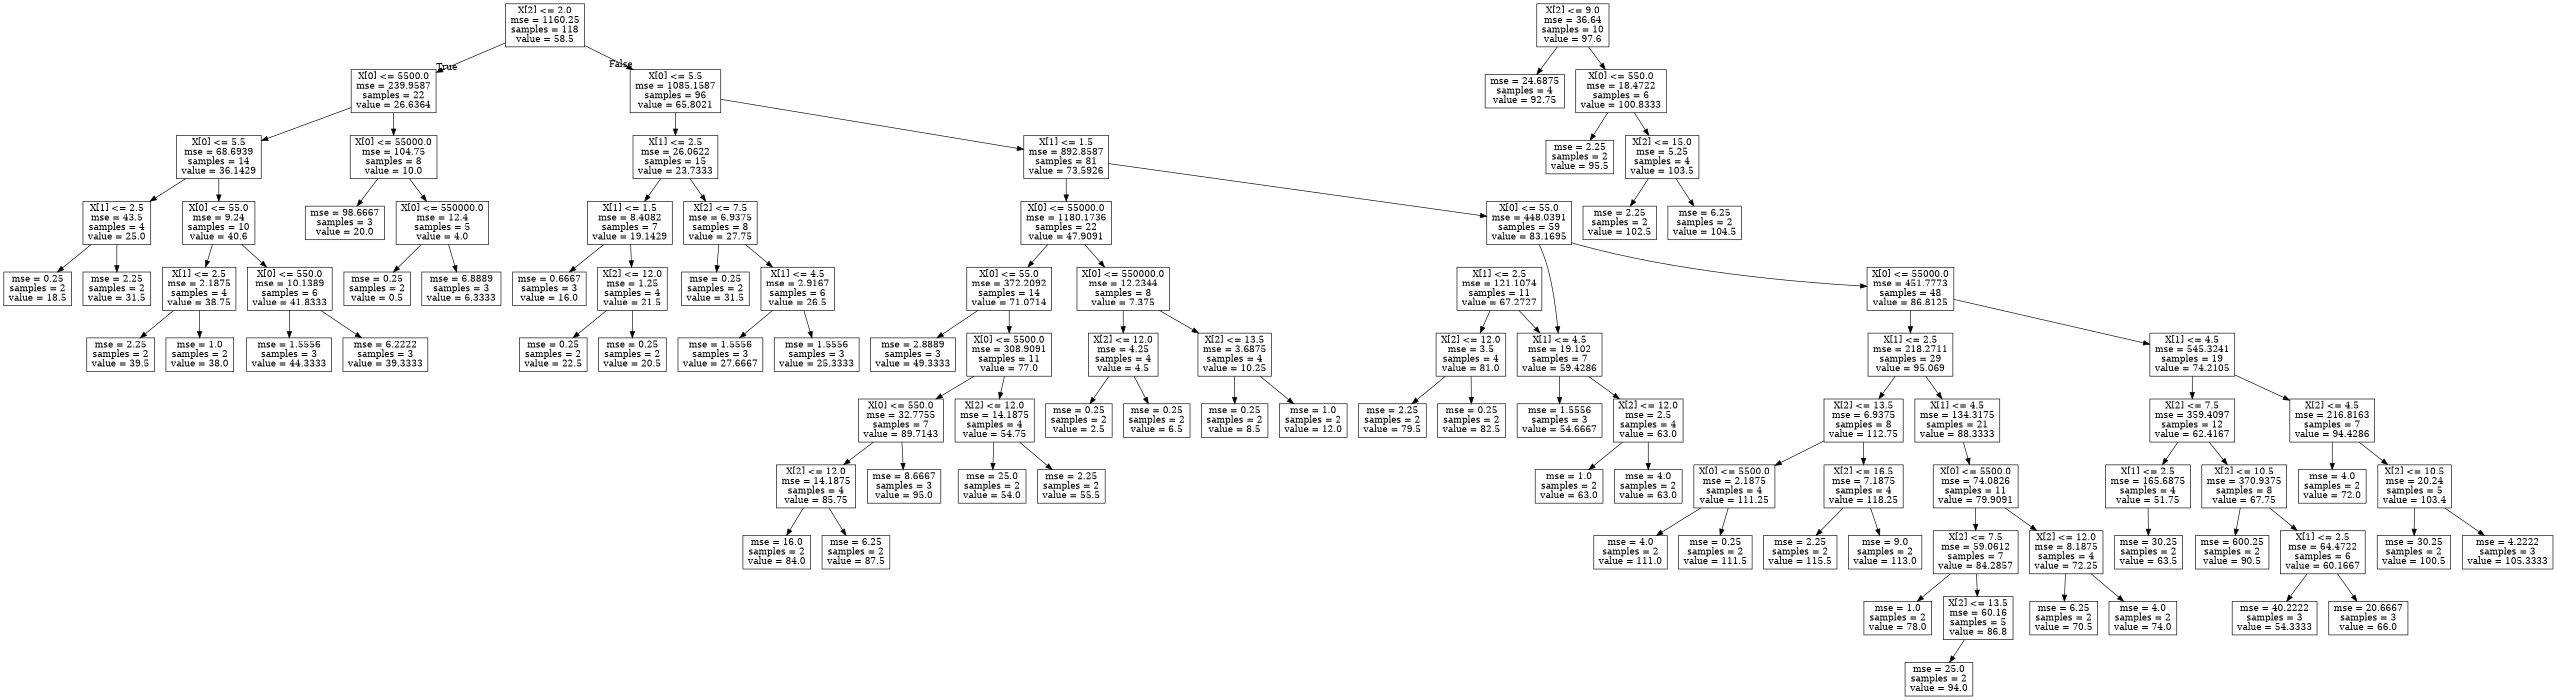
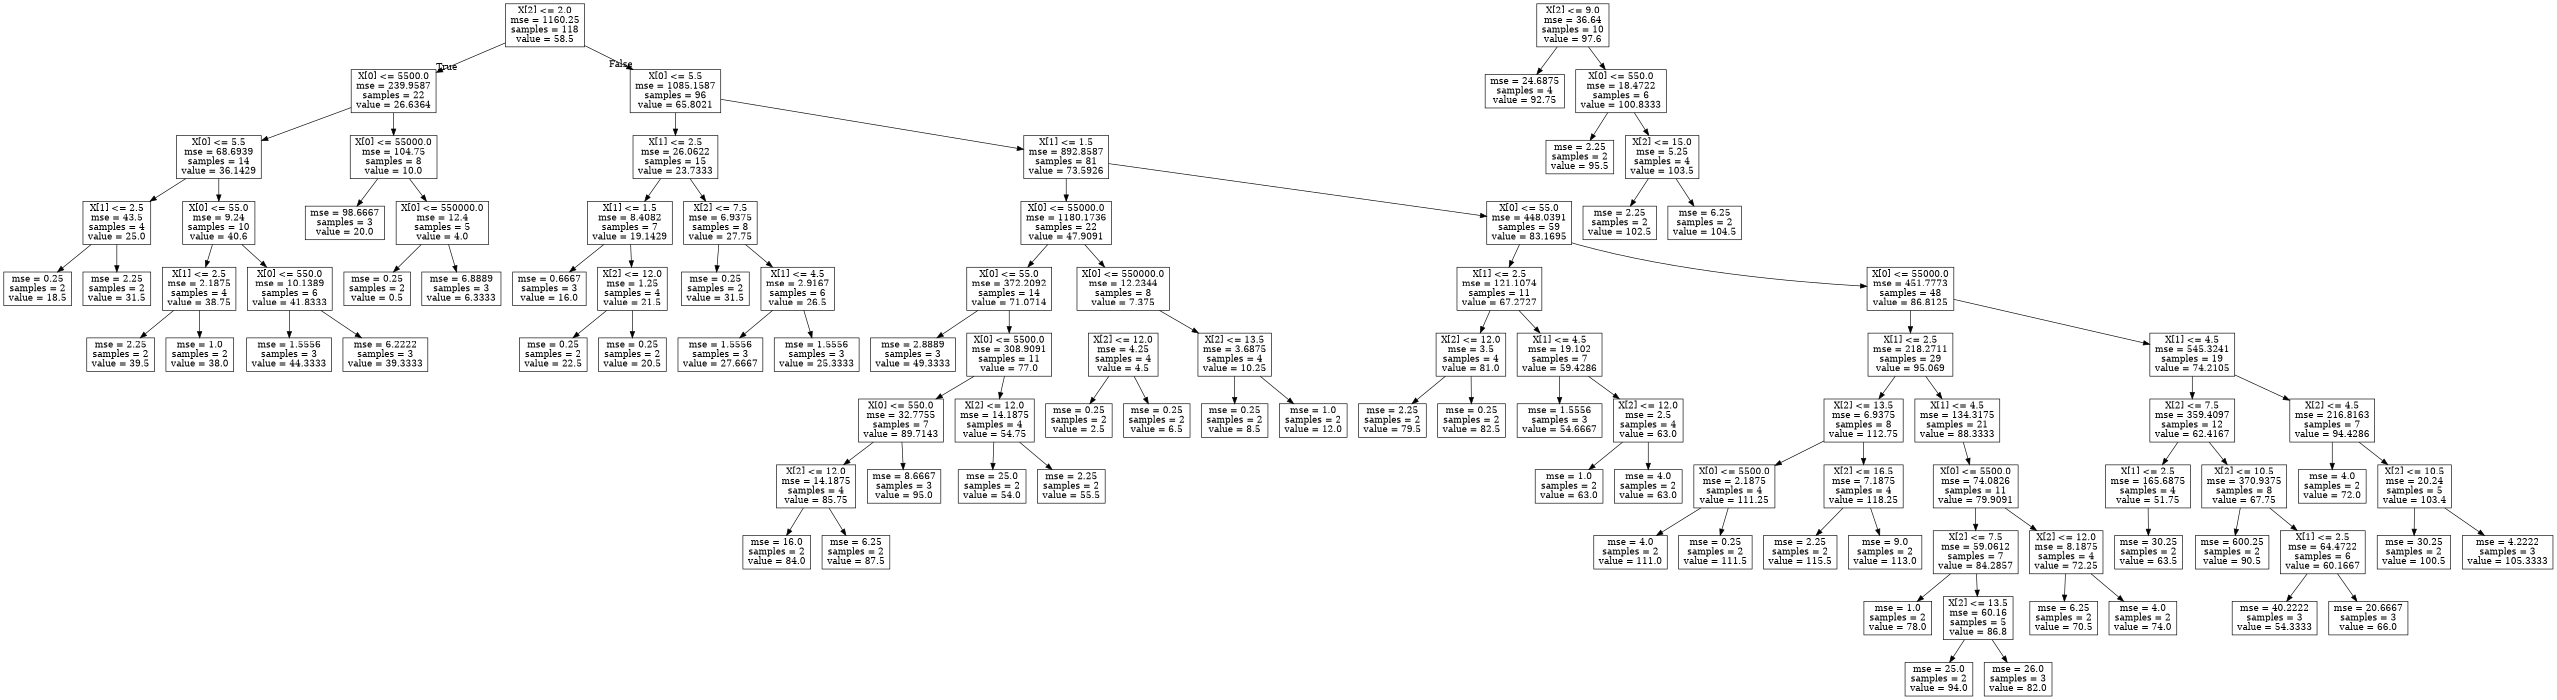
  digraph {
    node [shape=box]
    n1 [label="X[2] <= 2.0\nmse = 1160.25\nsamples = 118\nvalue = 58.5"]
    n2 [label="X[0] <= 5500.0\nmse = 239.9587\nsamples = 22\nvalue = 26.6364"]
    n3 [label="X[0] <= 5.5\nmse = 1085.1587\nsamples = 96\nvalue = 65.8021"]
    n4 [label="X[0] <= 5.5\nmse = 68.6939\nsamples = 14\nvalue = 36.1429"]
    n5 [label="X[0] <= 55000.0\nmse = 104.75\nsamples = 8\nvalue = 10.0"]
    n6 [label="X[1] <= 2.5\nmse = 26.0622\nsamples = 15\nvalue = 23.7333"]
    n7 [label="X[1] <= 1.5\nmse = 892.8587\nsamples = 81\nvalue = 73.5926"]
    n8 [label="X[1] <= 2.5\nmse = 43.5\nsamples = 4\nvalue = 25.0"]
    n9 [label="X[0] <= 55.0\nmse = 9.24\nsamples = 10\nvalue = 40.6"]
    n10 [label="mse = 98.6667\nsamples = 3\nvalue = 20.0"]
    n11 [label="X[0] <= 550000.0\nmse = 12.4\nsamples = 5\nvalue = 4.0"]
    n12 [label="mse = 0.25\nsamples = 2\nvalue = 18.5"]
    n13 [label="mse = 2.25\nsamples = 2\nvalue = 31.5"]
    n14 [label="X[1] <= 2.5\nmse = 2.1875\nsamples = 4\nvalue = 38.75"]
    n15 [label="X[0] <= 550.0\nmse = 10.1389\nsamples = 6\nvalue = 41.8333"]
    n16 [label="mse = 2.25\nsamples = 2\nvalue = 39.5"]
    n17 [label="mse = 1.0\nsamples = 2\nvalue = 38.0"]
    n18 [label="mse = 1.5556\nsamples = 3\nvalue = 44.3333"]
    n19 [label="mse = 6.2222\nsamples = 3\nvalue = 39.3333"]
    n20 [label="mse = 0.25\nsamples = 2\nvalue = 0.5"]
    n21 [label="mse = 6.8889\nsamples = 3\nvalue = 6.3333"]
    n22 [label="X[1] <= 1.5\nmse = 8.4082\nsamples = 7\nvalue = 19.1429"]
    n23 [label="X[2] <= 7.5\nmse = 6.9375\nsamples = 8\nvalue = 27.75"]
    n24 [label="X[0] <= 55000.0\nmse = 1180.1736\nsamples = 22\nvalue = 47.9091"]
    n25 [label="X[0] <= 55.0\nmse = 448.0391\nsamples = 59\nvalue = 83.1695"]
    n26 [label="mse = 0.6667\nsamples = 3\nvalue = 16.0"]
    n27 [label="X[2] <= 12.0\nmse = 1.25\nsamples = 4\nvalue = 21.5"]
    n28 [label="mse = 0.25\nsamples = 2\nvalue = 31.5"]
    n29 [label="X[1] <= 4.5\nmse = 2.9167\nsamples = 6\nvalue = 26.5"]
    n30 [label="mse = 0.25\nsamples = 2\nvalue = 22.5"]
    n31 [label="mse = 0.25\nsamples = 2\nvalue = 20.5"]
    n32 [label="mse = 1.5556\nsamples = 3\nvalue = 27.6667"]
    n33 [label="mse = 1.5556\nsamples = 3\nvalue = 25.3333"]
    n34 [label="X[0] <= 55.0\nmse = 372.2092\nsamples = 14\nvalue = 71.0714"]
    n35 [label="X[0] <= 550000.0\nmse = 12.2344\nsamples = 8\nvalue = 7.375"]
    n36 [label="X[1] <= 2.5\nmse = 121.1074\nsamples = 11\nvalue = 67.2727"]
    n37 [label="X[0] <= 55000.0\nmse = 451.7773\nsamples = 48\nvalue = 86.8125"]
    n38 [label="mse = 2.8889\nsamples = 3\nvalue = 49.3333"]
    n39 [label="X[0] <= 5500.0\nmse = 308.9091\nsamples = 11\nvalue = 77.0"]
    n40 [label="X[2] <= 12.0\nmse = 4.25\nsamples = 4\nvalue = 4.5"]
    n41 [label="X[2] <= 13.5\nmse = 3.6875\nsamples = 4\nvalue = 10.25"]
    n42 [label="X[0] <= 550.0\nmse = 32.7755\nsamples = 7\nvalue = 89.7143"]
    n43 [label="X[2] <= 12.0\nmse = 14.1875\nsamples = 4\nvalue = 54.75"]
    n44 [label="X[2] <= 12.0\nmse = 14.1875\nsamples = 4\nvalue = 85.75"]
    n45 [label="mse = 8.6667\nsamples = 3\nvalue = 95.0"]
    n46 [label="mse = 25.0\nsamples = 2\nvalue = 54.0"]
    n47 [label="mse = 2.25\nsamples = 2\nvalue = 55.5"]
    n48 [label="mse = 16.0\nsamples = 2\nvalue = 84.0"]
    n49 [label="mse = 6.25\nsamples = 2\nvalue = 87.5"]
    n50 [label="mse = 0.25\nsamples = 2\nvalue = 2.5"]
    n51 [label="mse = 0.25\nsamples = 2\nvalue = 6.5"]
    n52 [label="mse = 0.25\nsamples = 2\nvalue = 8.5"]
    n53 [label="mse = 1.0\nsamples = 2\nvalue = 12.0"]
    n54 [label="X[2] <= 12.0\nmse = 3.5\nsamples = 4\nvalue = 81.0"]
    n55 [label="X[1] <= 4.5\nmse = 19.102\nsamples = 7\nvalue = 59.4286"]
    n56 [label="X[1] <= 2.5\nmse = 218.2711\nsamples = 29\nvalue = 95.069"]
    n57 [label="X[1] <= 4.5\nmse = 545.3241\nsamples = 19\nvalue = 74.2105"]
    n58 [label="mse = 2.25\nsamples = 2\nvalue = 79.5"]
    n59 [label="mse = 0.25\nsamples = 2\nvalue = 82.5"]
    n60 [label="mse = 1.5556\nsamples = 3\nvalue = 54.6667"]
    n61 [label="X[2] <= 12.0\nmse = 2.5\nsamples = 4\nvalue = 63.0"]
    n62 [label="mse = 1.0\nsamples = 2\nvalue = 63.0"]
    n63 [label="mse = 4.0\nsamples = 2\nvalue = 63.0"]
    n64 [label="X[2] <= 13.5\nmse = 6.9375\nsamples = 8\nvalue = 112.75"]
    n65 [label="X[1] <= 4.5\nmse = 134.3175\nsamples = 21\nvalue = 88.3333"]
    n66 [label="X[2] <= 7.5\nmse = 359.4097\nsamples = 12\nvalue = 62.4167"]
    n67 [label="X[2] <= 4.5\nmse = 216.8163\nsamples = 7\nvalue = 94.4286"]
    n68 [label="X[0] <= 5500.0\nmse = 2.1875\nsamples = 4\nvalue = 111.25"]
    n69 [label="X[2] <= 16.5\nmse = 7.1875\nsamples = 4\nvalue = 118.25"]
    n70 [label="X[0] <= 5500.0\nmse = 74.0826\nsamples = 11\nvalue = 79.9091"]
    n71 [label="mse = 4.0\nsamples = 2\nvalue = 111.0"]
    n72 [label="mse = 0.25\nsamples = 2\nvalue = 111.5"]
    n73 [label="mse = 2.25\nsamples = 2\nvalue = 115.5"]
    n74 [label="mse = 9.0\nsamples = 2\nvalue = 113.0"]
    n75 [label="X[2] <= 7.5\nmse = 59.0612\nsamples = 7\nvalue = 84.2857"]
    n76 [label="X[2] <= 12.0\nmse = 8.1875\nsamples = 4\nvalue = 72.25"]
    n77 [label="X[2] <= 9.0\nmse = 36.64\nsamples = 10\nvalue = 97.6"]
    n78 [label="mse = 24.6875\nsamples = 4\nvalue = 92.75"]
    n79 [label="X[0] <= 550.0\nmse = 18.4722\nsamples = 6\nvalue = 100.8333"]
    n80 [label="mse = 1.0\nsamples = 2\nvalue = 78.0"]
    n81 [label="X[2] <= 13.5\nmse = 60.16\nsamples = 5\nvalue = 86.8"]
    n82 [label="mse = 6.25\nsamples = 2\nvalue = 70.5"]
    n83 [label="mse = 4.0\nsamples = 2\nvalue = 74.0"]
    n84 [label="mse = 25.0\nsamples = 2\nvalue = 94.0"]
+   n85 [label="mse = 26.0\nsamples = 3\nvalue = 82.0"]
    n86 [label="mse = 2.25\nsamples = 2\nvalue = 95.5"]
    n87 [label="X[2] <= 15.0\nmse = 5.25\nsamples = 4\nvalue = 103.5"]
    n88 [label="mse = 2.25\nsamples = 2\nvalue = 102.5"]
    n89 [label="mse = 6.25\nsamples = 2\nvalue = 104.5"]
    n90 [label="X[1] <= 2.5\nmse = 165.6875\nsamples = 4\nvalue = 51.75"]
    n91 [label="X[2] <= 10.5\nmse = 370.9375\nsamples = 8\nvalue = 67.75"]
    n92 [label="mse = 4.0\nsamples = 2\nvalue = 72.0"]
    n93 [label="X[2] <= 10.5\nmse = 20.24\nsamples = 5\nvalue = 103.4"]
    n94 [label="mse = 30.25\nsamples = 2\nvalue = 63.5"]
    n95 [label="mse = 600.25\nsamples = 2\nvalue = 90.5"]
    n96 [label="X[1] <= 2.5\nmse = 64.4722\nsamples = 6\nvalue = 60.1667"]
    n97 [label="mse = 40.2222\nsamples = 3\nvalue = 54.3333"]
    n98 [label="mse = 20.6667\nsamples = 3\nvalue = 66.0"]
    n99 [label="mse = 30.25\nsamples = 2\nvalue = 100.5"]
    n100 [label="mse = 4.2222\nsamples = 3\nvalue = 105.3333"]
    n1 -> n2 [headlabel=True labelangle=45 labeldistance=2.5]
    n1 -> n3 [headlabel=False labelangle=-45 labeldistance=2.5]
    n2 -> n4
    n2 -> n5
    n3 -> n6
    n3 -> n7
    n4 -> n8
    n4 -> n9
    n5 -> n10
    n5 -> n11
    n6 -> n22
    n6 -> n23
    n7 -> n24
    n7 -> n25
    n8 -> n12
    n8 -> n13
    n9 -> n14
    n9 -> n15
    n11 -> n20
    n11 -> n21
    n14 -> n16
    n14 -> n17
    n15 -> n18
    n15 -> n19
    n22 -> n26
    n22 -> n27
    n23 -> n28
    n23 -> n29
    n24 -> n34
    n24 -> n35
-   n25 -> n55
+   n25 -> n36
    n25 -> n37
    n27 -> n30
    n27 -> n31
    n29 -> n32
    n29 -> n33
    n34 -> n38
    n34 -> n39
-   n35 -> n40
    n35 -> n41
    n36 -> n54
    n36 -> n55
    n37 -> n56
    n37 -> n57
    n39 -> n42
    n39 -> n43
    n40 -> n50
    n40 -> n51
    n41 -> n52
    n41 -> n53
    n42 -> n44
    n42 -> n45
    n43 -> n46
    n43 -> n47
    n44 -> n48
    n44 -> n49
    n54 -> n58
    n54 -> n59
    n55 -> n60
    n55 -> n61
    n56 -> n64
    n56 -> n65
    n57 -> n66
    n57 -> n67
    n61 -> n62
    n61 -> n63
    n64 -> n68
    n64 -> n69
    n65 -> n70
    n66 -> n90
    n66 -> n91
    n67 -> n92
    n67 -> n93
    n68 -> n71
    n68 -> n72
    n69 -> n73
    n69 -> n74
    n70 -> n75
    n70 -> n76
    n75 -> n80
    n75 -> n81
    n76 -> n82
    n76 -> n83
    n77 -> n78
    n77 -> n79
    n79 -> n86
    n79 -> n87
    n81 -> n84
+   n81 -> n85
    n87 -> n88
    n87 -> n89
    n90 -> n94
    n91 -> n95
    n91 -> n96
    n93 -> n99
    n93 -> n100
    n96 -> n97
    n96 -> n98
  }
